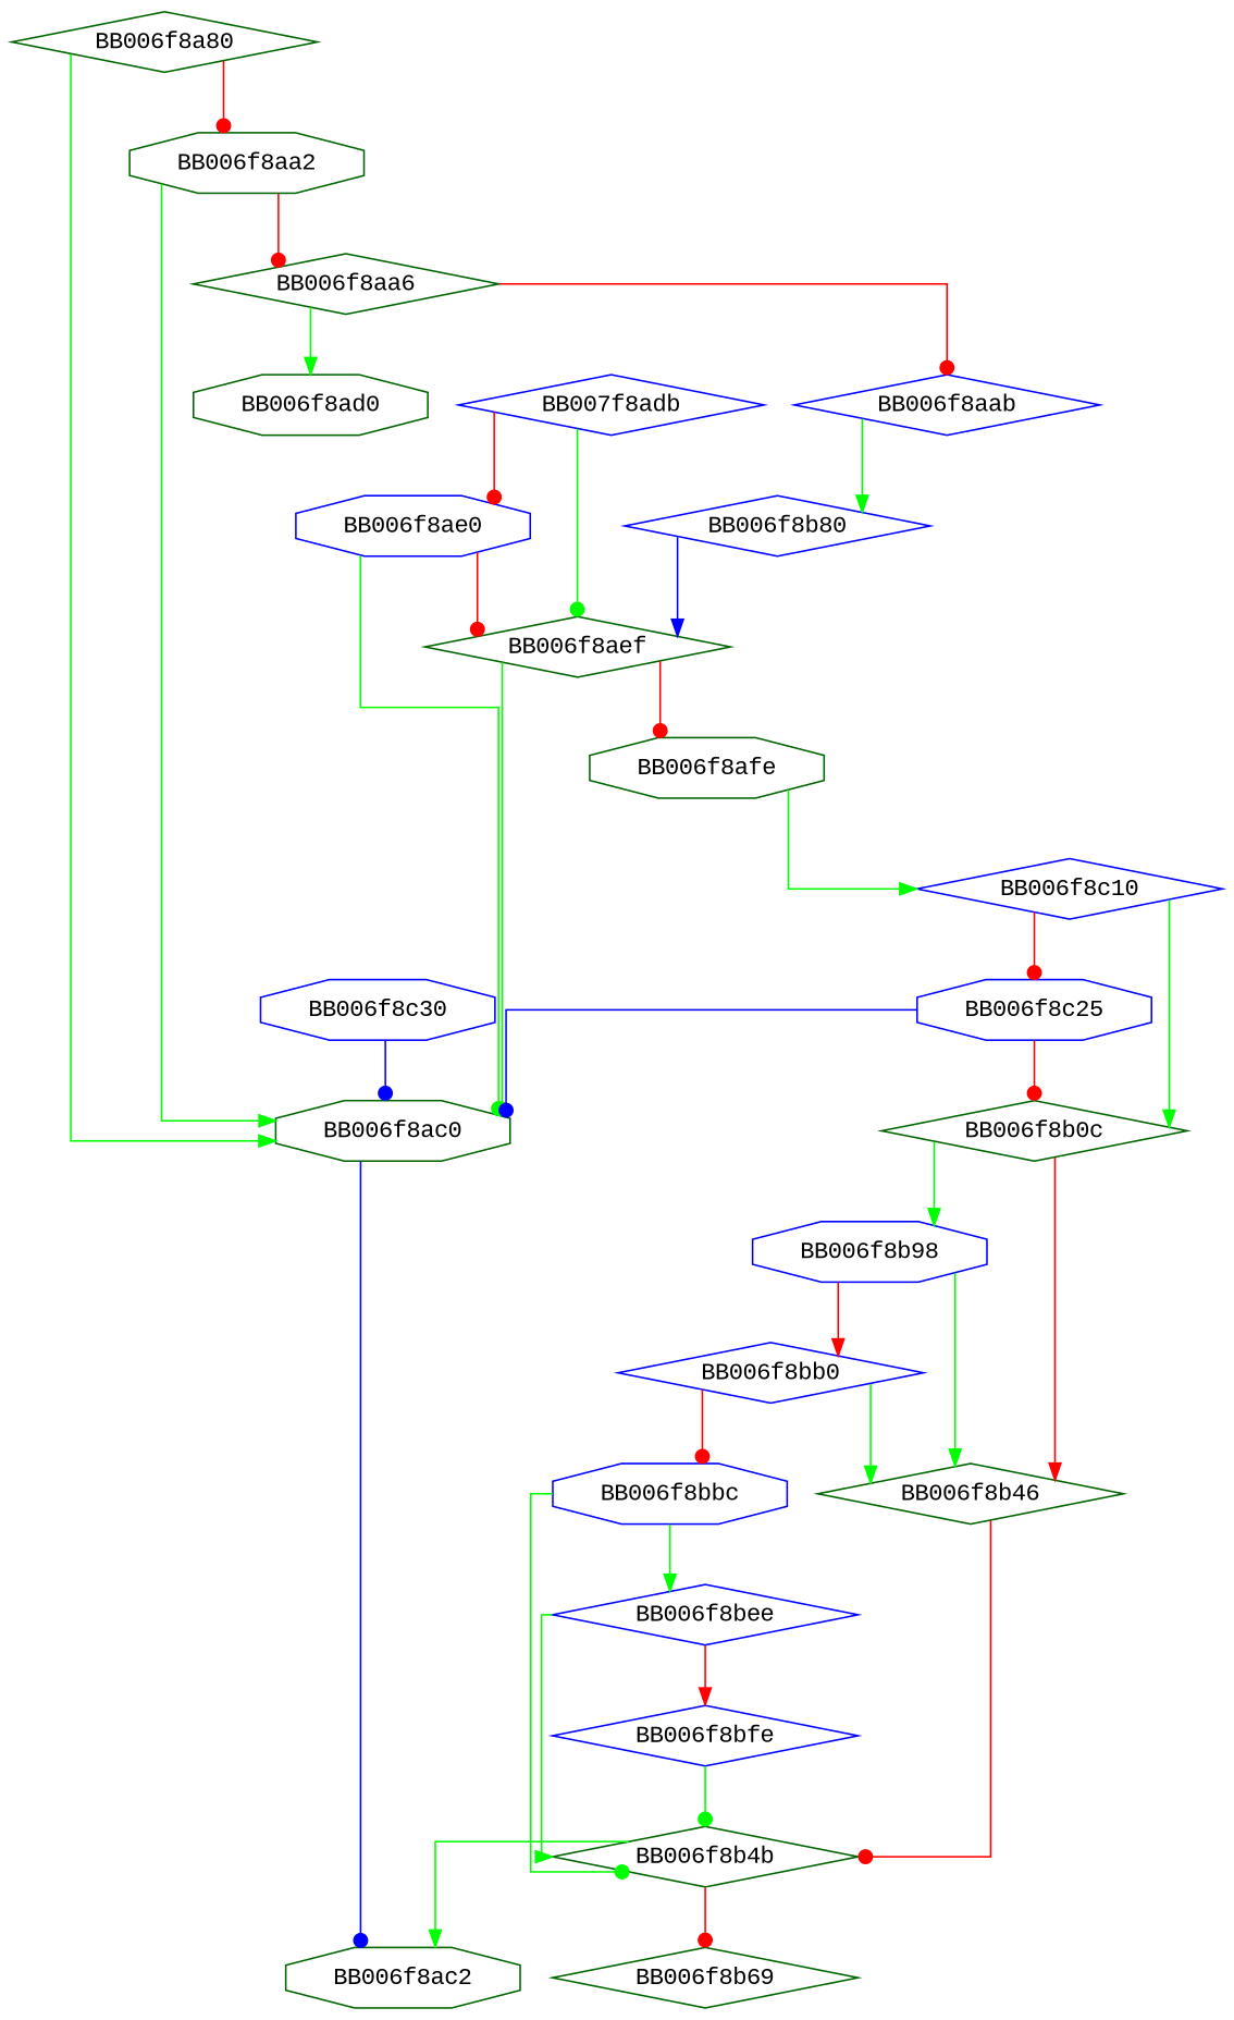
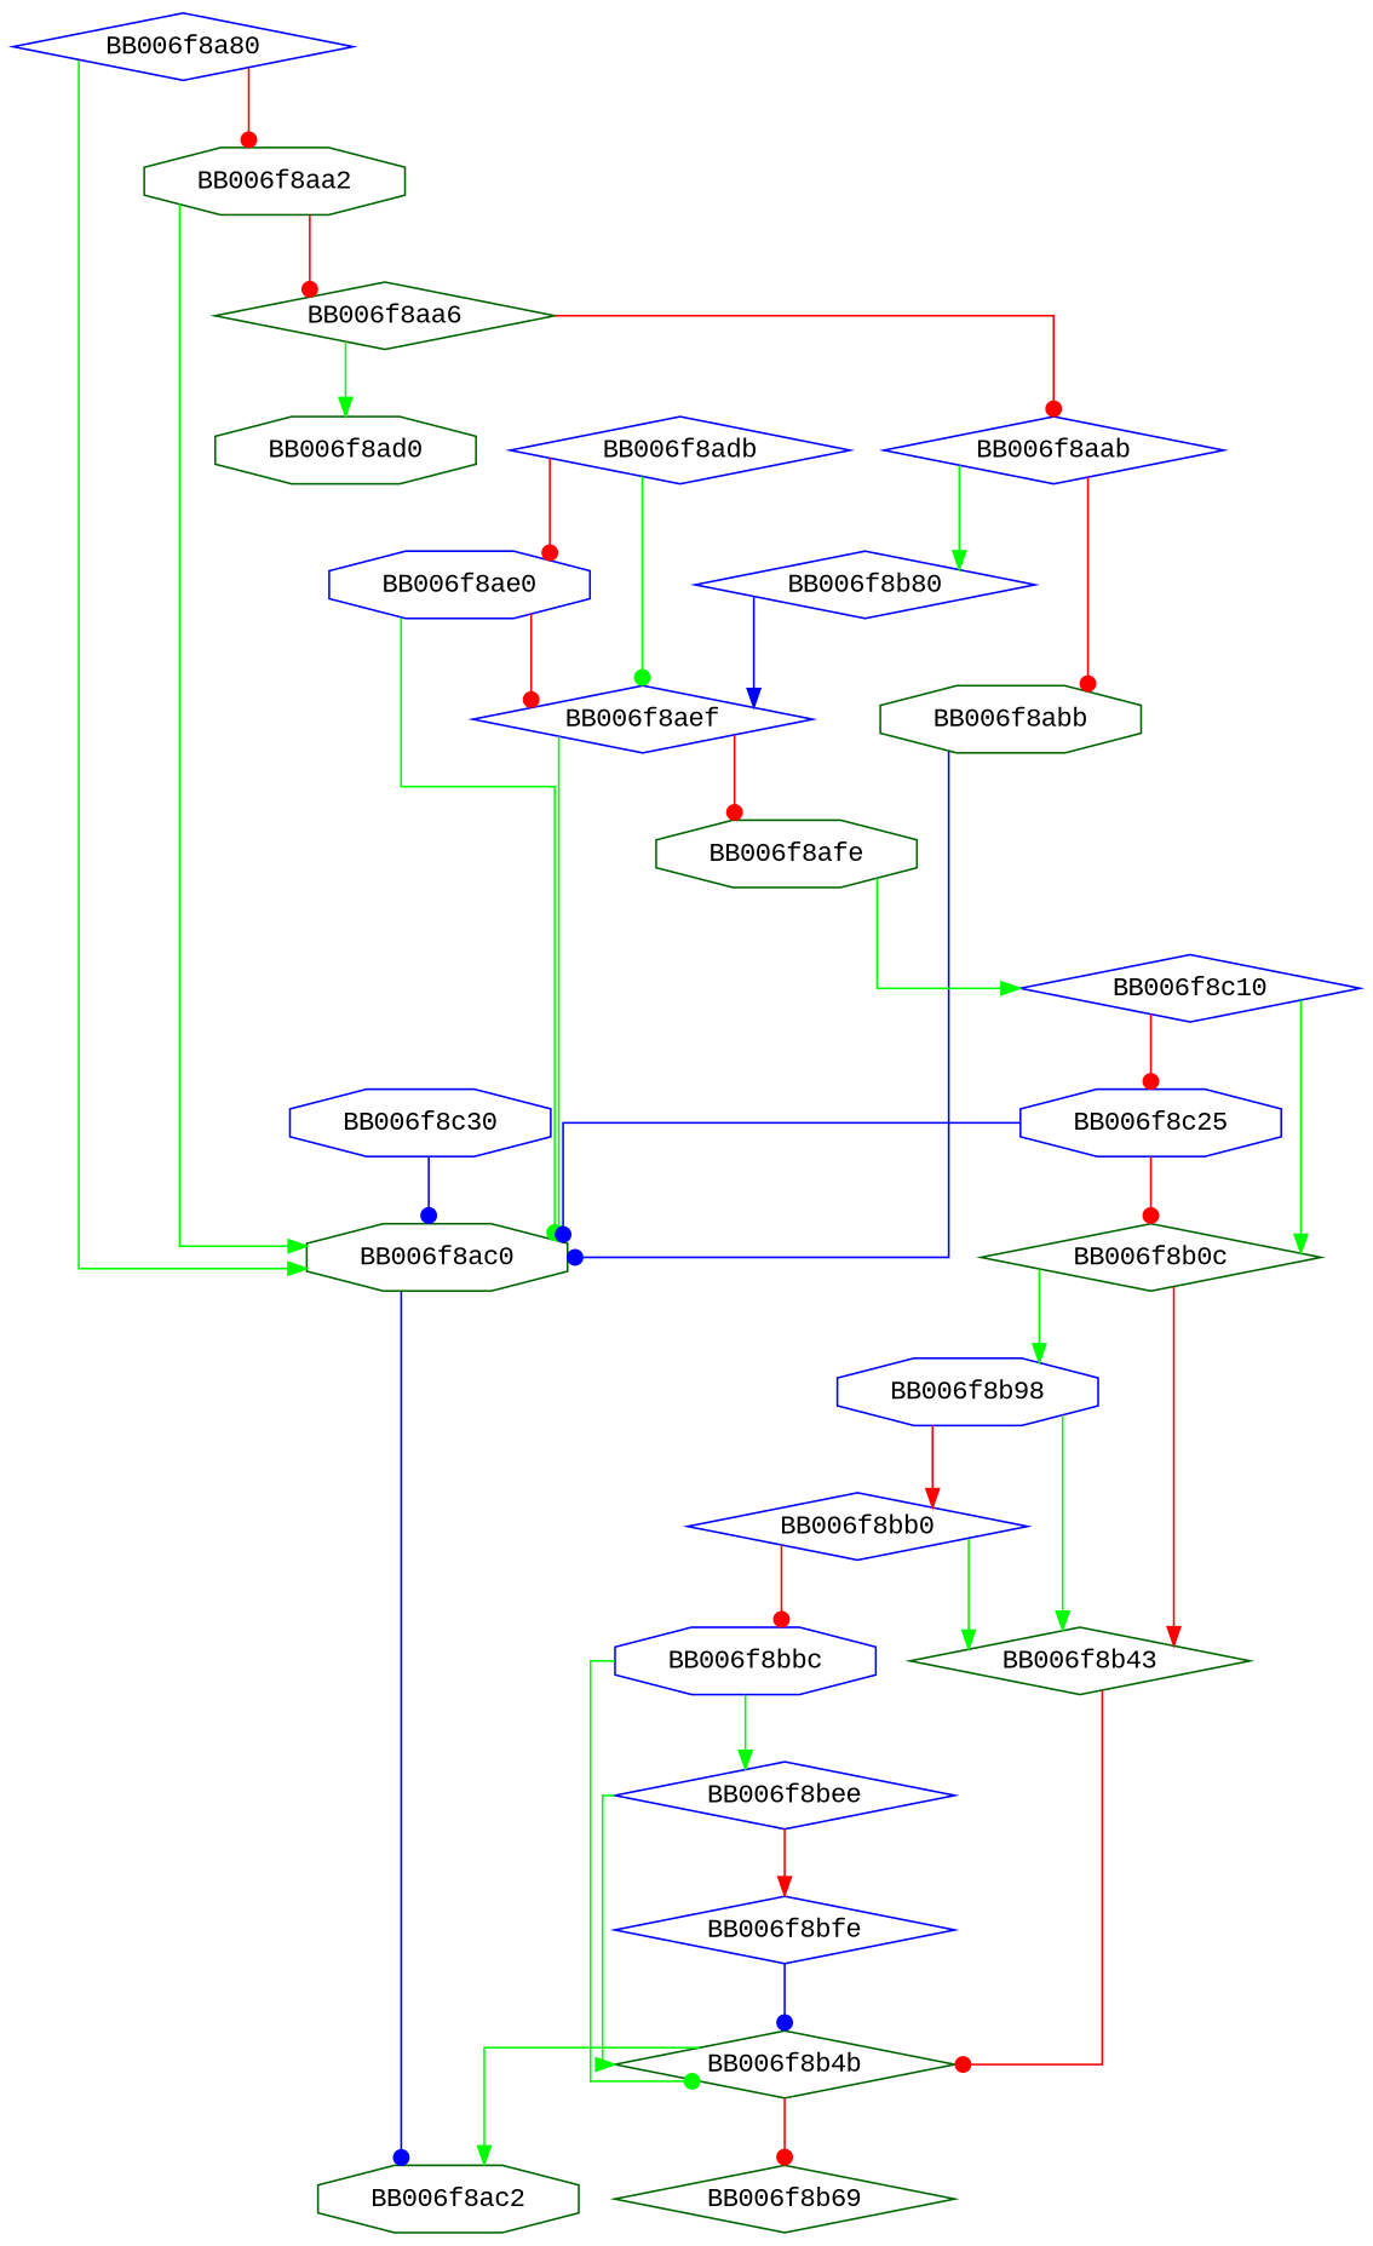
  digraph {
    fontname="Liberation Mono"
    splines=ortho
    node [color=blue fontname="Liberation Mono" shape=diamond]
    edge [arrowhead=dot color=green fontname="Liberation Mono"]
    BB006f8ac0 [color=darkgreen shape=octagon]
-   BB006f8a80 [color=darkgreen]
+   BB006f8a80
    BB006f8aa2 [color=darkgreen shape=octagon]
    BB006f8ac2 [color=darkgreen shape=octagon]
    BB006f8aa6 [color=darkgreen]
    BB006f8ad0 [color=darkgreen shape=octagon]
    BB006f8aab
    BB006f8b80
+   BB006f8abb [color=darkgreen shape=octagon]
    BB006f8c30 [shape=octagon]
-   BB006f8aef [color=darkgreen]
-   BB006f8adb [label=BB007f8adb]
+   BB006f8aef
+   BB006f8adb
    BB006f8ae0 [shape=octagon]
    BB006f8afe [color=darkgreen shape=octagon]
    BB006f8c10
    BB006f8b0c [color=darkgreen]
    BB006f8c25 [shape=octagon]
    BB006f8b98 [shape=octagon]
-   BB006f8b43 [color=darkgreen label=BB006f8b46]
+   BB006f8b43 [color=darkgreen]
    BB006f8bb0
    BB006f8b4b [color=darkgreen]
    BB006f8bbc [shape=octagon]
    BB006f8b69 [color=darkgreen]
    BB006f8bee
    BB006f8bfe
    BB006f8ac0 -> BB006f8ac2 [color=blue]
    BB006f8a80 -> BB006f8ac0 [arrowhead=normal]
    BB006f8a80 -> BB006f8aa2 [color=red]
    BB006f8aa2 -> BB006f8ac0 [arrowhead=normal]
    BB006f8aa2 -> BB006f8aa6 [color=red]
    BB006f8aa6 -> BB006f8ad0 [arrowhead=normal]
    BB006f8aa6 -> BB006f8aab [color=red]
    BB006f8aab -> BB006f8b80 [arrowhead=normal]
+   BB006f8aab -> BB006f8abb [color=red]
    BB006f8b80 -> BB006f8aef [arrowhead=normal color=blue]
+   BB006f8abb -> BB006f8ac0 [color=blue]
    BB006f8c30 -> BB006f8ac0 [color=blue]
    BB006f8aef -> BB006f8ac0
    BB006f8aef -> BB006f8afe [color=red]
    BB006f8adb -> BB006f8aef
    BB006f8adb -> BB006f8ae0 [color=red]
    BB006f8ae0 -> BB006f8ac0
    BB006f8ae0 -> BB006f8aef [color=red]
    BB006f8afe -> BB006f8c10 [arrowhead=normal]
    BB006f8c10 -> BB006f8b0c [arrowhead=normal]
    BB006f8c10 -> BB006f8c25 [color=red]
    BB006f8b0c -> BB006f8b98 [arrowhead=normal]
    BB006f8b0c -> BB006f8b43 [arrowhead=normal color=red]
    BB006f8c25 -> BB006f8ac0 [color=blue]
    BB006f8c25 -> BB006f8b0c [color=red]
    BB006f8b98 -> BB006f8b43 [arrowhead=normal]
    BB006f8b98 -> BB006f8bb0 [arrowhead=normal color=red]
    BB006f8b43 -> BB006f8b4b [color=red]
    BB006f8bb0 -> BB006f8b43 [arrowhead=normal]
    BB006f8bb0 -> BB006f8bbc [color=red]
    BB006f8b4b -> BB006f8ac2 [arrowhead=normal]
    BB006f8b4b -> BB006f8b69 [color=red]
    BB006f8bbc -> BB006f8b4b
    BB006f8bbc -> BB006f8bee [arrowhead=normal]
    BB006f8bee -> BB006f8b4b [arrowhead=normal]
    BB006f8bee -> BB006f8bfe [arrowhead=normal color=red]
-   BB006f8bfe -> BB006f8b4b
+   BB006f8bfe -> BB006f8b4b [color=blue]
  }
